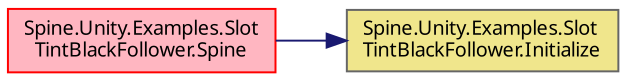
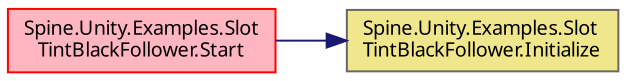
  digraph {
    rankdir=RL
    fontname="Noto Sans"
    node [fontname="Noto Sans" fontsize=10 shape=record style=filled]
    n1 [color=gray40 fillcolor=khaki fontcolor=black height=0.2 label="Spine.Unity.Examples.Slot\lTintBlackFollower.Initialize" width=0.4]
-   n2 [color=red fillcolor=lightpink height=0.2 label="Spine.Unity.Examples.Slot\lTintBlackFollower.Spine" width=0.4]
+   n2 [color=red fillcolor=lightpink height=0.2 label="Spine.Unity.Examples.Slot\lTintBlackFollower.Start" width=0.4]
    n1 -> n2 [color=midnightblue dir=back fontname="Noto Sans" fontsize=10 labelfontname=Helvetica labelfontsize=10 style=solid]
  }
